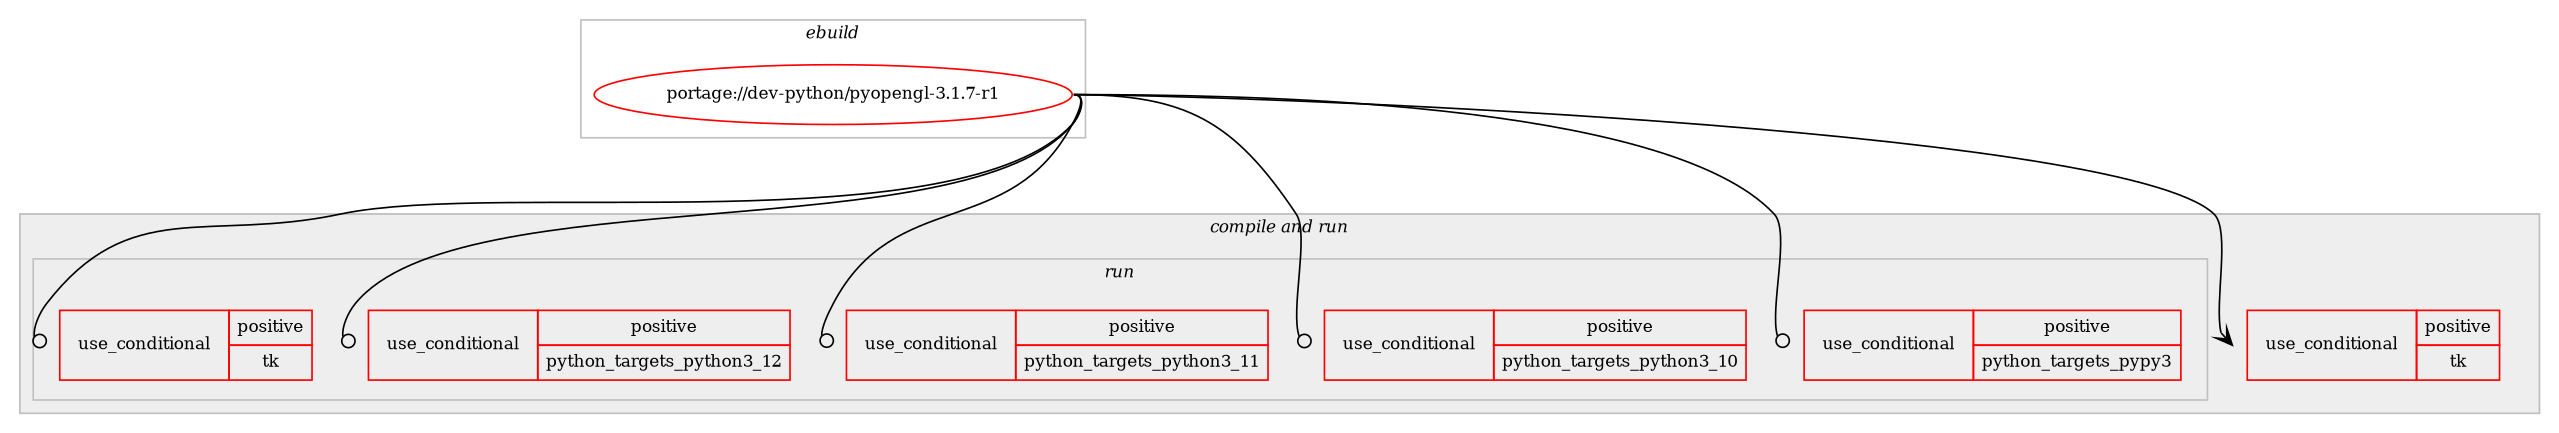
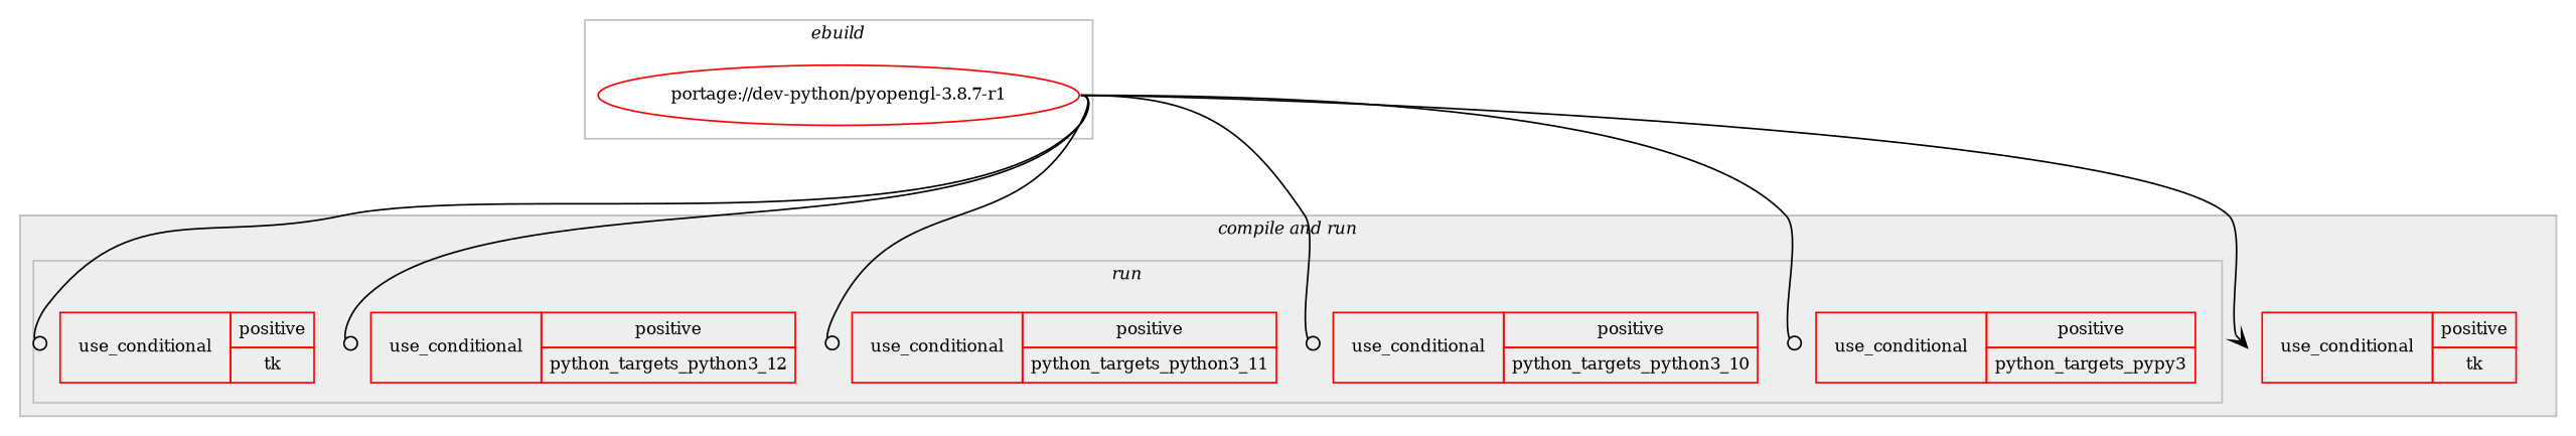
  digraph {
    compound=true
    concentrate=true
    fontname="DejaVu Serif"
    fontsize=10
    newrank=true
    rankdir=TB
    ranksep=1.5
    node [color=red fontname="DejaVu Serif" fontsize=10 shape=none]
    edge [arrowhead=odot headport=w style=solid tailport=e weight=20 fontname="DejaVu Serif"]
-   n1 [label="portage://dev-python/pyopengl-3.1.7-r1" width=4 shape=""]
+   n1 [label="portage://dev-python/pyopengl-3.8.7-r1" width=4 shape=""]
    n2 [label=<<TABLE BORDER="0" CELLBORDER="1" CELLSPACING="0" CELLPADDING="4"><TR><TD ROWSPAN="3" CELLPADDING="10">use_conditional</TD></TR><TR><TD>positive</TD></TR><TR><TD>tk</TD></TR></TABLE>>]
    n3 [label=<<TABLE BORDER="0" CELLBORDER="1" CELLSPACING="0" CELLPADDING="4"><TR><TD ROWSPAN="3" CELLPADDING="10">use_conditional</TD></TR><TR><TD>positive</TD></TR><TR><TD>python_targets_pypy3</TD></TR></TABLE>>]
    n4 [label=<<TABLE BORDER="0" CELLBORDER="1" CELLSPACING="0" CELLPADDING="4"><TR><TD ROWSPAN="3" CELLPADDING="10">use_conditional</TD></TR><TR><TD>positive</TD></TR><TR><TD>python_targets_python3_10</TD></TR></TABLE>>]
    n5 [label=<<TABLE BORDER="0" CELLBORDER="1" CELLSPACING="0" CELLPADDING="4"><TR><TD ROWSPAN="3" CELLPADDING="10">use_conditional</TD></TR><TR><TD>positive</TD></TR><TR><TD>python_targets_python3_11</TD></TR></TABLE>>]
    n6 [label=<<TABLE BORDER="0" CELLBORDER="1" CELLSPACING="0" CELLPADDING="4"><TR><TD ROWSPAN="3" CELLPADDING="10">use_conditional</TD></TR><TR><TD>positive</TD></TR><TR><TD>python_targets_python3_12</TD></TR></TABLE>>]
    n7 [label=<<TABLE BORDER="0" CELLBORDER="1" CELLSPACING="0" CELLPADDING="4"><TR><TD ROWSPAN="3" CELLPADDING="10">use_conditional</TD></TR><TR><TD>positive</TD></TR><TR><TD>tk</TD></TR></TABLE>>]
    subgraph cluster_1 {
      color=gray
      label=<<i>ebuild</i>>
      rank=same
      n1
    }
    subgraph cluster_2 {
      color=gray
      label=<<i>dependencies</i>>
      subgraph cluster_3 {
        color=gray
        fillcolor="#eeeeee"
        label=<<i>compile</i>>
        style=filled
        subgraph sub_4 {
          color=gray
          fillcolor="#eeeeee"
          label=<<i>compile</i>>
          style=filled
          n2
        }
      }
      subgraph cluster_5 {
        color=gray
        fillcolor="#eeeeee"
        label=<<i>compile and run</i>>
        style=filled
      }
      subgraph cluster_6 {
        color=gray
        fillcolor="#eeeeee"
        label=<<i>run</i>>
        style=filled
        subgraph sub_7 {
          color=gray
          fillcolor="#eeeeee"
          label=<<i>run</i>>
          style=filled
          n3
        }
        subgraph sub_8 {
          color=gray
          fillcolor="#eeeeee"
          label=<<i>run</i>>
          style=filled
          n4
        }
        subgraph sub_9 {
          color=gray
          fillcolor="#eeeeee"
          label=<<i>run</i>>
          style=filled
          n5
        }
        subgraph sub_10 {
          color=gray
          fillcolor="#eeeeee"
          label=<<i>run</i>>
          style=filled
          n6
        }
        subgraph sub_11 {
          color=gray
          fillcolor="#eeeeee"
          label=<<i>run</i>>
          style=filled
          n7
        }
      }
    }
    subgraph cluster_12 {
      color=gray
      label=<<i>candidates</i>>
      rank=same
    }
    n1 -> n2 [arrowhead=vee]
    n1 -> n3
    n1 -> n4
    n1 -> n5
    n1 -> n6
    n1 -> n7
  }
